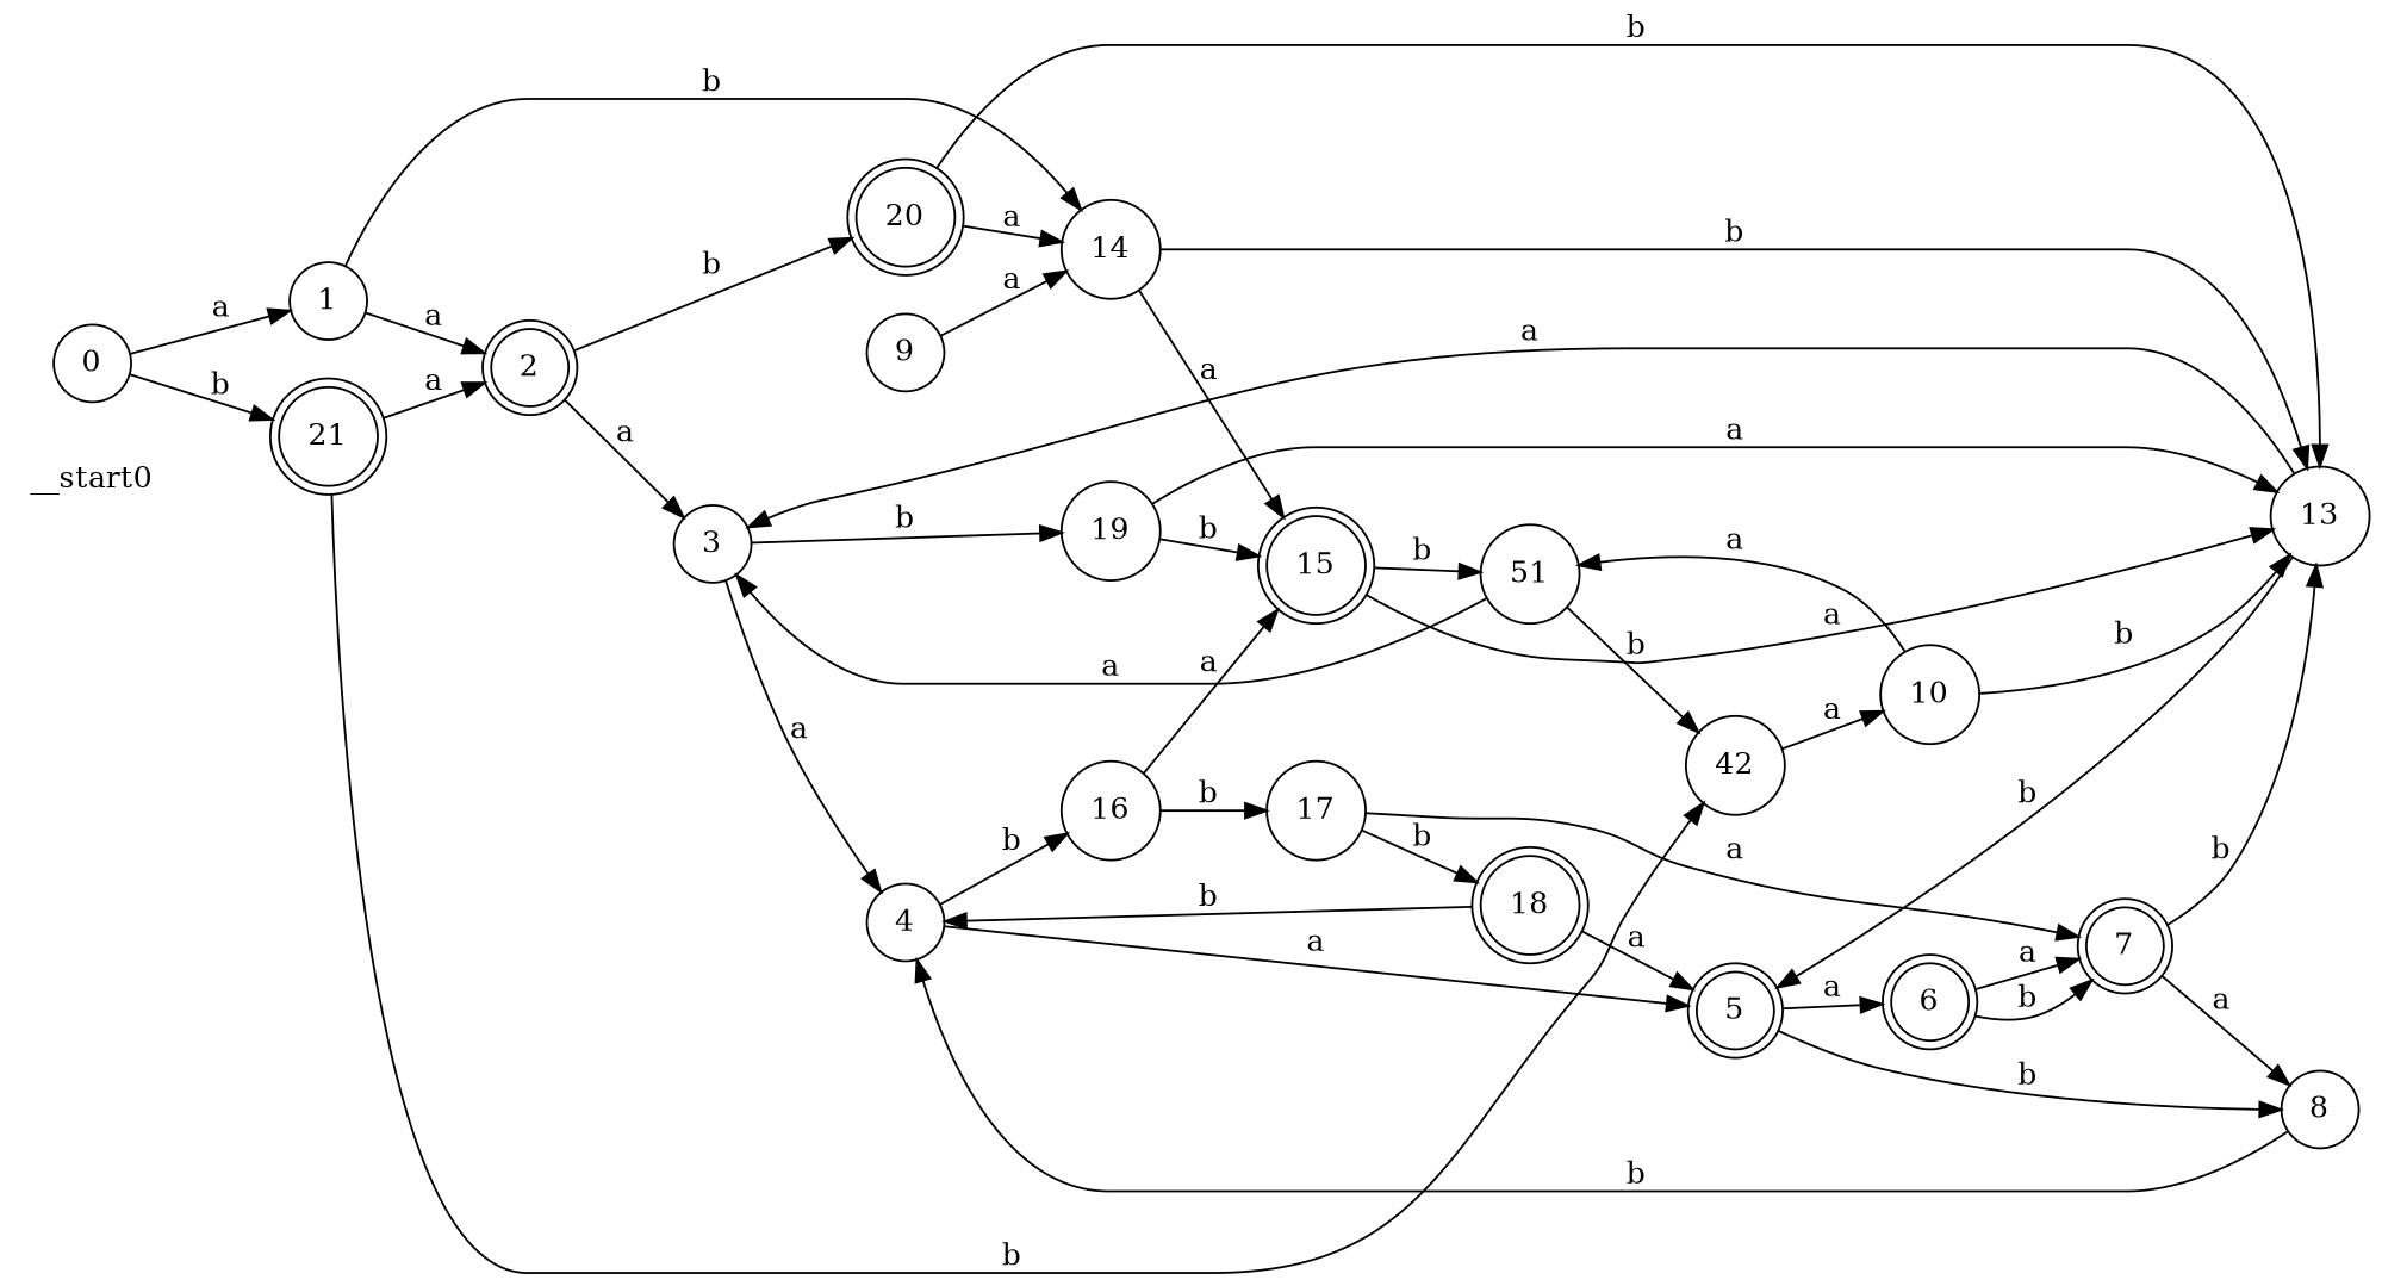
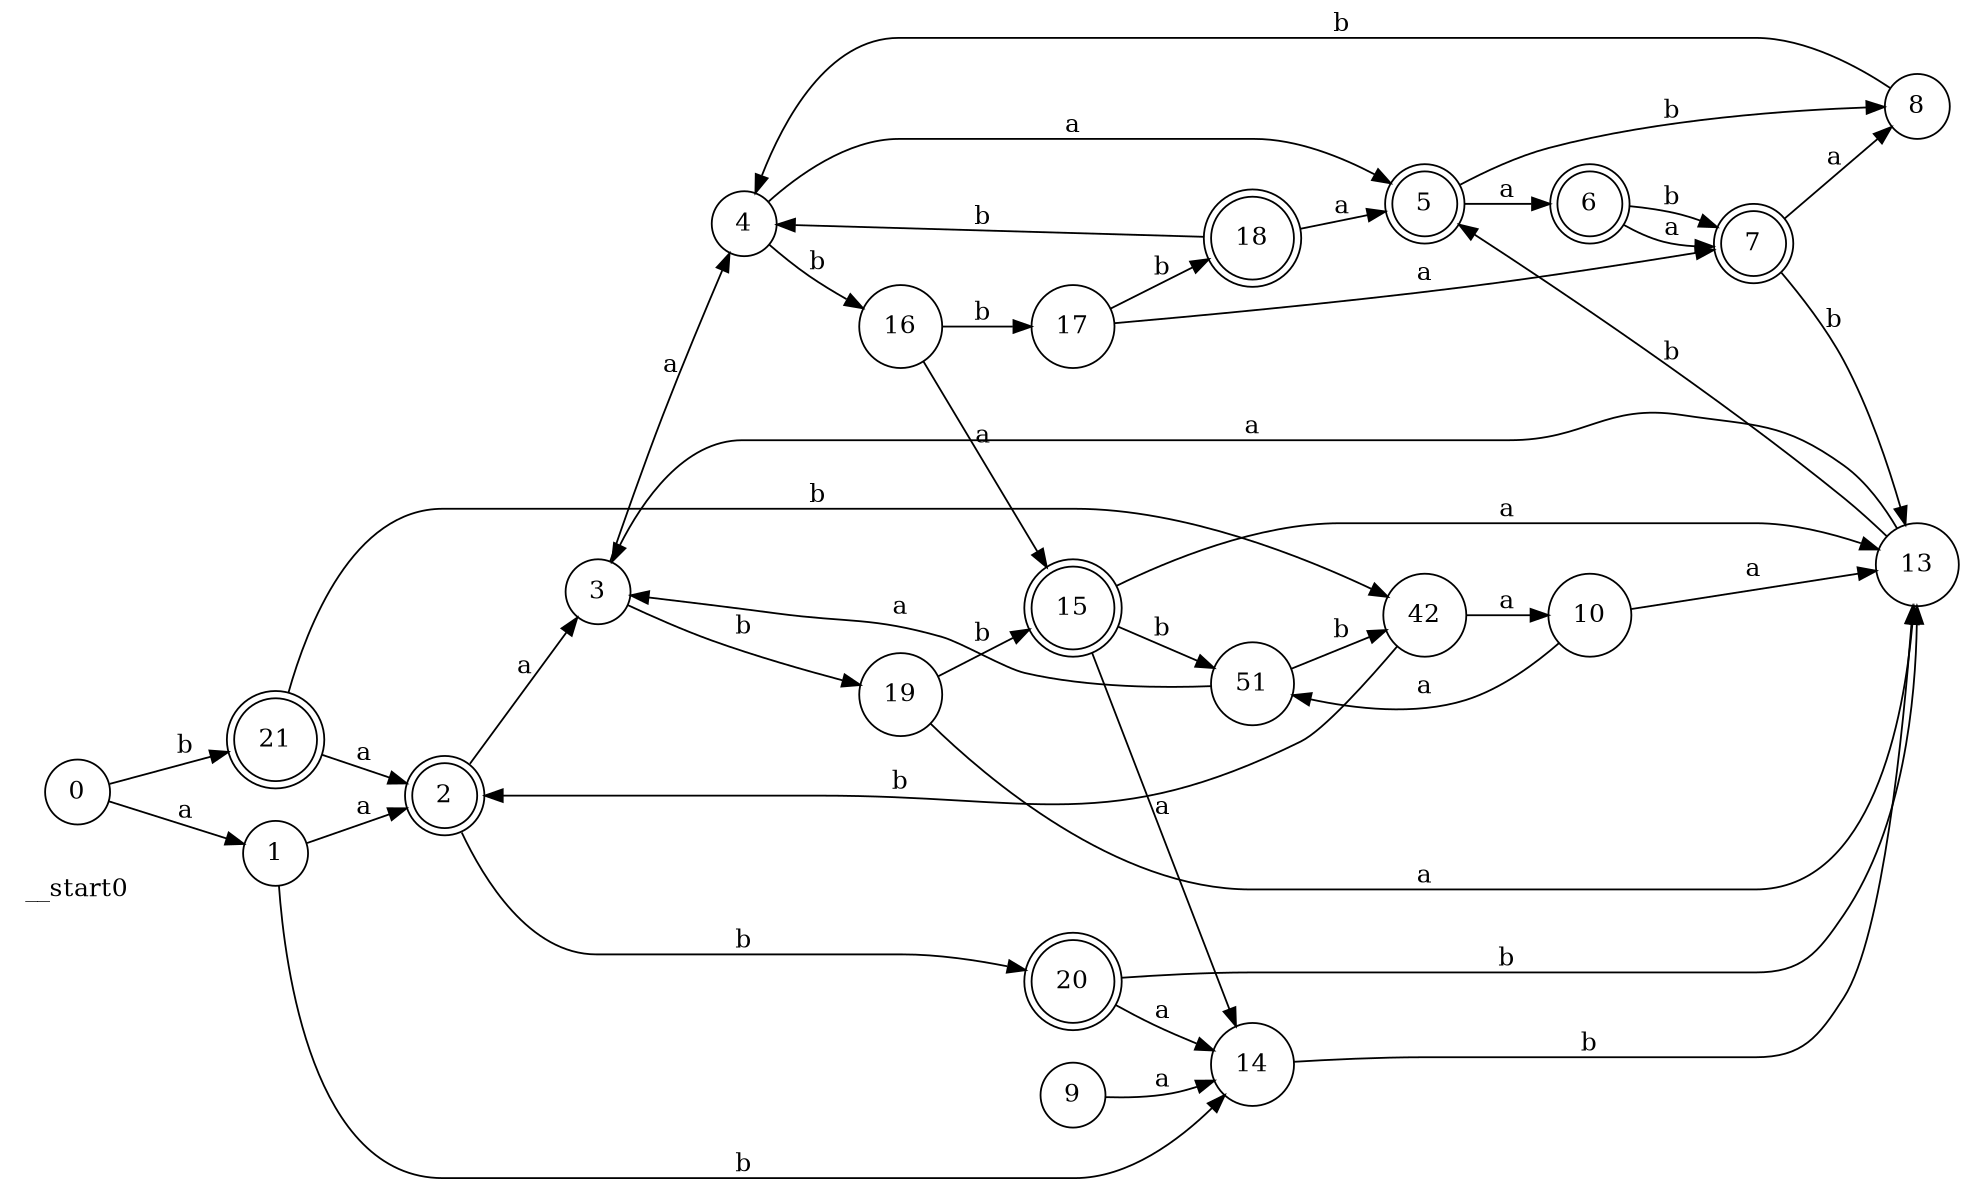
  digraph {
    rankdir=LR
    node [shape=circle color=black fillcolor=white style=filled]
    __start0 [shape=none color="" fillcolor="" style=""]
    n2 [label=0]
    n3 [label=1]
    n4 [label=21 shape=doublecircle style="rounded,filled"]
    n5 [label=2 shape=doublecircle style="rounded,filled"]
    n6 [label=14]
    n7 [label=42]
    n8 [label=3]
    n9 [label=20 shape=doublecircle style="rounded,filled"]
    n10 [label=13]
    n11 [label=15 shape=doublecircle style="rounded,filled"]
    n12 [label=4]
    n13 [label=19]
    n14 [label=5 shape=doublecircle style="rounded,filled"]
    n15 [label=16]
    n16 [label=6 shape=doublecircle style="rounded,filled"]
    n17 [label=8]
    n18 [label=17]
    n19 [label=7 shape=doublecircle style="rounded,filled"]
    n20 [label=9]
    n21 [label=10]
    n22 [label=51]
    n23 [label=18 shape=doublecircle style="rounded,filled"]
    n2 -> n3 [label=a]
    n2 -> n4 [label=b]
    n3 -> n5 [label=a]
    n3 -> n6 [label=b]
    n4 -> n5 [label=a]
    n4 -> n7 [label=b]
    n5 -> n8 [label=a]
    n5 -> n9 [label=b]
    n6 -> n10 [label=b]
-   n6 -> n11 [label=a]
+   n11 -> n6 [label=a]
+   n7 -> n5 [label=b]
    n7 -> n21 [label=a]
    n8 -> n12 [label=a]
    n8 -> n13 [label=b]
    n9 -> n6 [label=a]
    n9 -> n10 [label=b]
    n10 -> n8 [label=a]
    n10 -> n14 [label=b]
    n11 -> n10 [label=a]
    n11 -> n22 [label=b]
    n12 -> n14 [label=a]
    n12 -> n15 [label=b]
    n13 -> n10 [label=a]
    n13 -> n11 [label=b]
    n14 -> n16 [label=a]
    n14 -> n17 [label=b]
    n15 -> n11 [label=a]
    n15 -> n18 [label=b]
    n16 -> n19 [label=a]
    n16 -> n19 [label=b]
    n17 -> n12 [label=b]
    n18 -> n19 [label=a]
    n18 -> n23 [label=b]
    n19 -> n10 [label=b]
    n19 -> n17 [label=a]
    n20 -> n6 [label=a]
-   n21 -> n10 [label=b]
+   n21 -> n10 [label=a]
    n21 -> n22 [label=a]
    n22 -> n7 [label=b]
    n22 -> n8 [label=a]
    n23 -> n12 [label=b]
    n23 -> n14 [label=a]
  }
